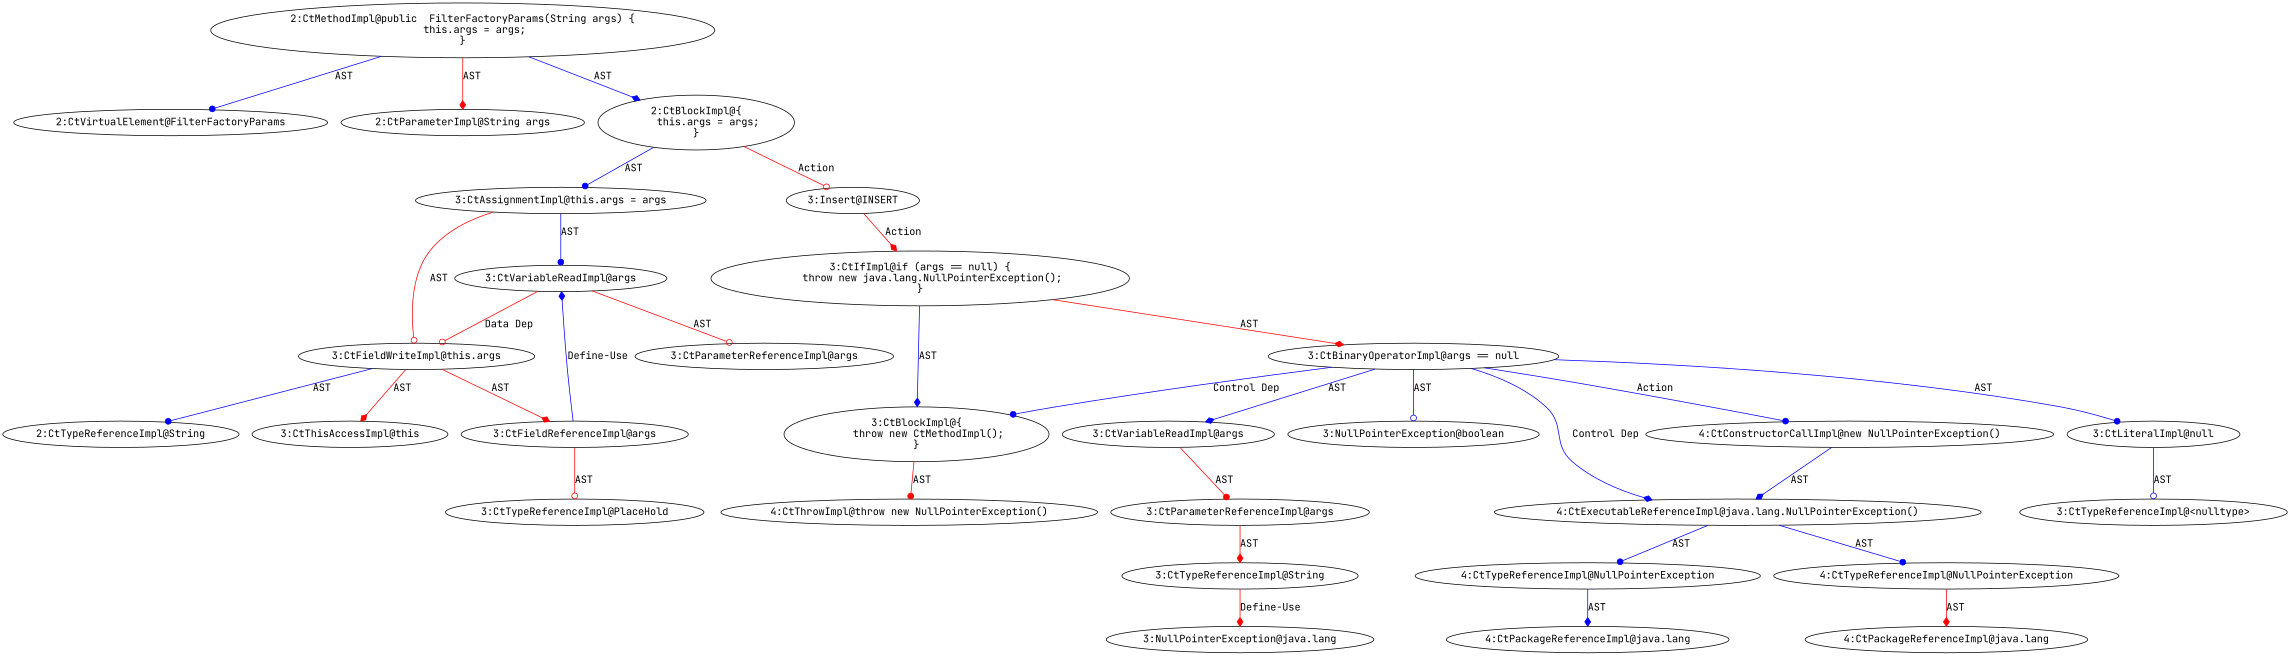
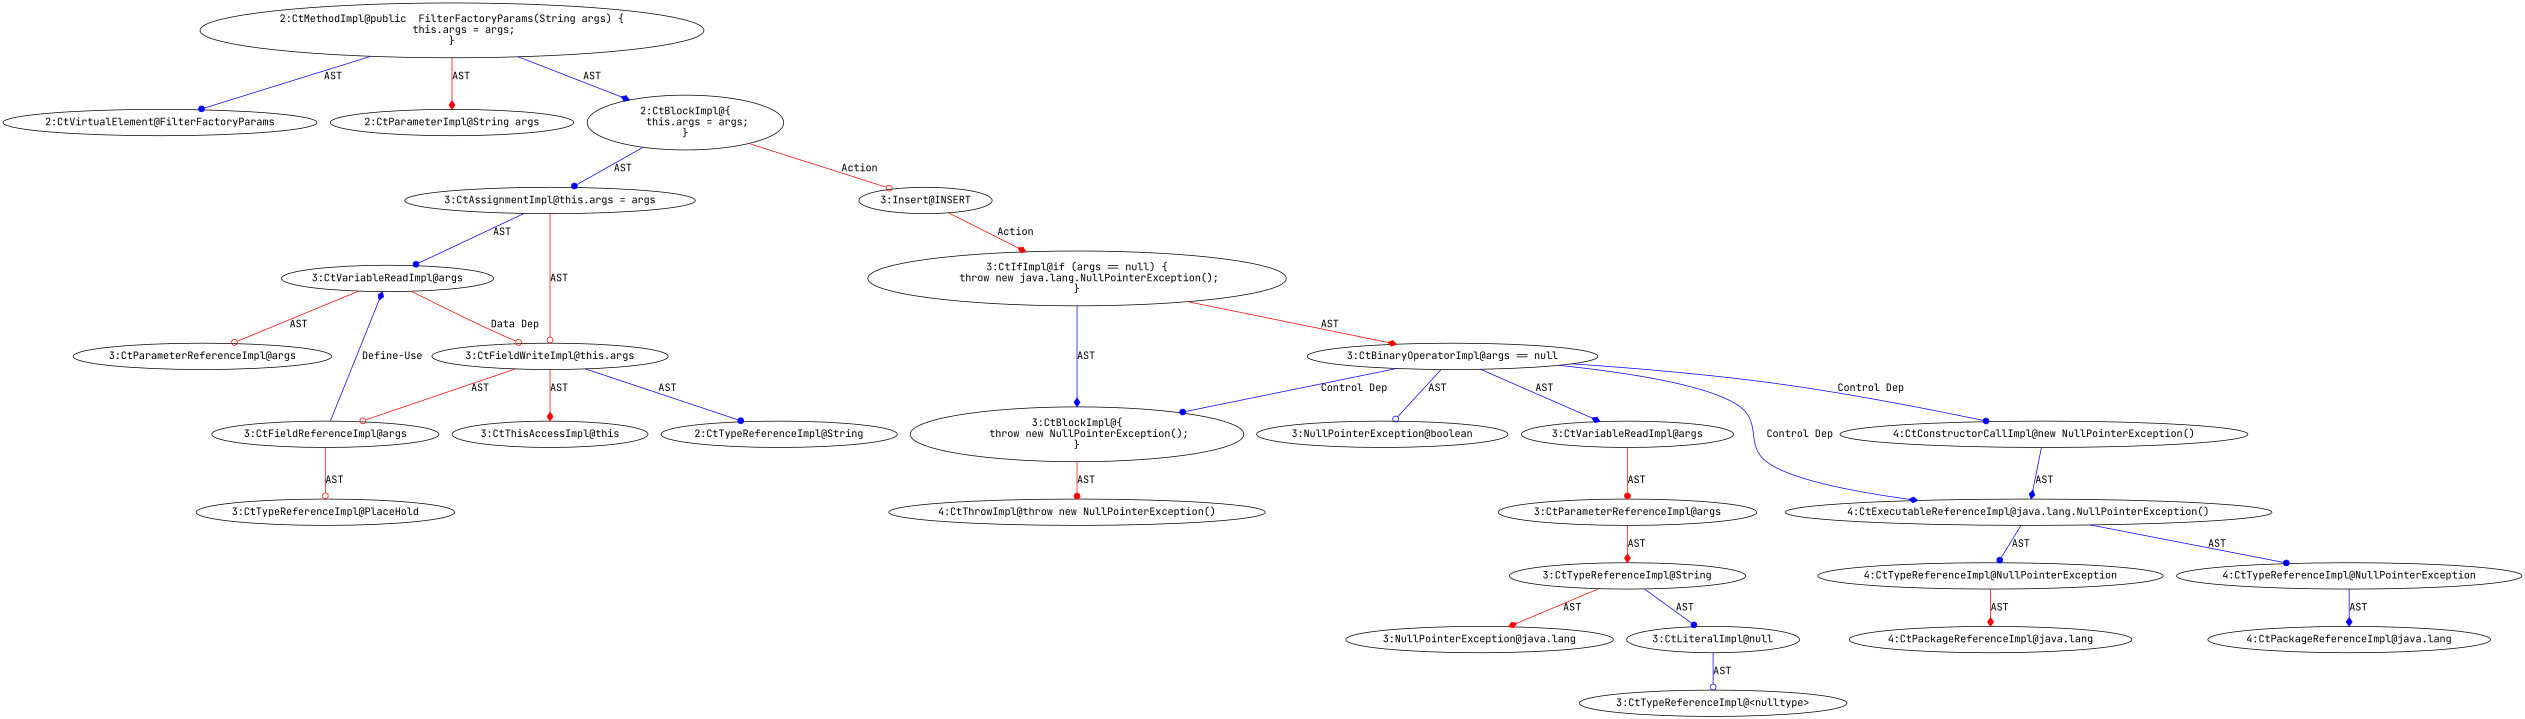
  digraph {
    fontname="JetBrains Mono"
    node [fontname="JetBrains Mono" shape=ellipse]
    edge [arrowhead=diamond color=blue fontname="JetBrains Mono"]
    n1 [label="2:CtVirtualElement@FilterFactoryParams"]
    n2 [label="2:CtParameterImpl@String args"]
    n3 [label="2:CtTypeReferenceImpl@String"]
    n4 [label="3:CtFieldReferenceImpl@args"]
    n5 [label="3:CtTypeReferenceImpl@PlaceHold"]
    n6 [label="3:CtVariableReadImpl@args"]
    n7 [label="3:CtFieldWriteImpl@this.args"]
    n8 [label="3:CtParameterReferenceImpl@args"]
    n9 [label="3:CtThisAccessImpl@this"]
    n10 [label="3:CtAssignmentImpl@this.args = args"]
    n11 [label="2:CtBlockImpl@\{\n    this.args = args;\n\}"]
    n12 [label="3:Insert@INSERT"]
    n13 [label="3:CtIfImpl@if (args == null) \{\n    throw new java.lang.NullPointerException();\n\}"]
    n14 [label="2:CtMethodImpl@public  FilterFactoryParams(String args) \{\n    this.args = args;\n\}"]
    n15 [label="3:CtBinaryOperatorImpl@args == null"]
-   n16 [label="3:CtBlockImpl@\{\n    throw new CtMethodImpl();\n\}"]
+   n16 [label="3:CtBlockImpl@\{\n    throw new NullPointerException();\n\}"]
    n17 [label="3:NullPointerException@boolean"]
    n18 [label="3:NullPointerException@java.lang"]
    n19 [label="3:CtTypeReferenceImpl@String"]
    n20 [label="3:CtParameterReferenceImpl@args"]
    n21 [label="3:CtVariableReadImpl@args"]
    n22 [label="3:CtTypeReferenceImpl@<nulltype>"]
    n23 [label="3:CtLiteralImpl@null"]
    n24 [label="4:CtExecutableReferenceImpl@java.lang.NullPointerException()"]
    n25 [label="4:CtConstructorCallImpl@new NullPointerException()"]
    n26 [label="4:CtTypeReferenceImpl@NullPointerException"]
    n27 [label="4:CtTypeReferenceImpl@NullPointerException"]
    n28 [label="4:CtThrowImpl@throw new NullPointerException()"]
    n29 [label="4:CtPackageReferenceImpl@java.lang"]
    n30 [label="4:CtPackageReferenceImpl@java.lang"]
    n4 -> n5 [arrowhead=odot color=red label=AST]
    n4 -> n6 [label="Define-Use"]
    n6 -> n7 [arrowhead=odot color=red label="Data Dep"]
    n6 -> n8 [arrowhead=odot color=red label=AST]
    n7 -> n3 [arrowhead=dot label=AST]
-   n7 -> n4 [color=red label=AST]
+   n7 -> n4 [arrowhead=odot color=red label=AST]
    n7 -> n9 [color=red label=AST]
    n10 -> n6 [arrowhead=dot label=AST]
    n10 -> n7 [arrowhead=odot color=red label=AST]
    n11 -> n10 [arrowhead=dot label=AST]
    n11 -> n12 [arrowhead=odot color=red label=Action]
    n12 -> n13 [color=red label=Action]
    n13 -> n15 [color=red label=AST]
    n13 -> n16 [label=AST]
    n14 -> n1 [arrowhead=dot label=AST]
    n14 -> n2 [color=red label=AST]
    n14 -> n11 [label=AST]
    n15 -> n16 [arrowhead=dot label="Control Dep"]
    n15 -> n17 [arrowhead=odot label=AST]
    n15 -> n21 [label=AST]
-   n15 -> n23 [arrowhead=dot label=AST]
+   n19 -> n23 [arrowhead=dot label=AST]
    n15 -> n24 [label="Control Dep"]
-   n15 -> n25 [arrowhead=dot label=Action]
+   n15 -> n25 [arrowhead=dot label="Control Dep"]
    n16 -> n28 [arrowhead=dot color=red label=AST]
-   n19 -> n18 [color=red label="Define-Use"]
+   n19 -> n18 [color=red label=AST]
    n20 -> n19 [color=red label=AST]
    n21 -> n20 [arrowhead=dot color=red label=AST]
    n23 -> n22 [arrowhead=odot label=AST]
    n24 -> n26 [arrowhead=dot label=AST]
    n24 -> n27 [arrowhead=dot label=AST]
    n25 -> n24 [label=AST]
    n26 -> n29 [color=red label=AST]
    n27 -> n30 [label=AST]
  }
